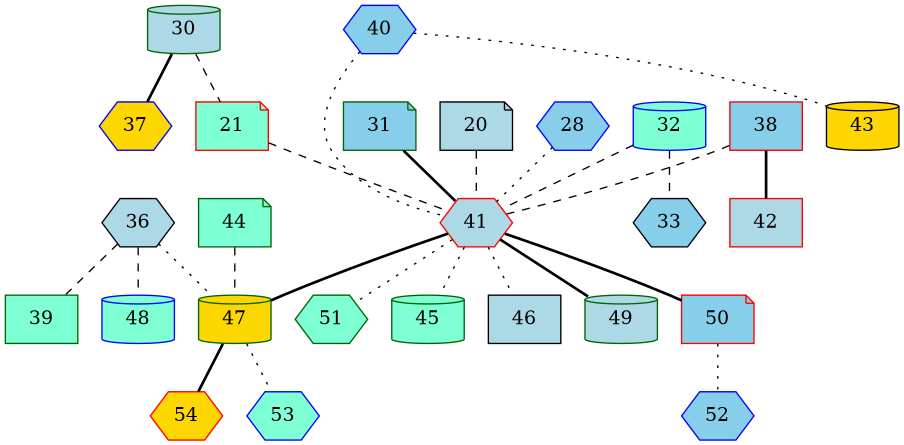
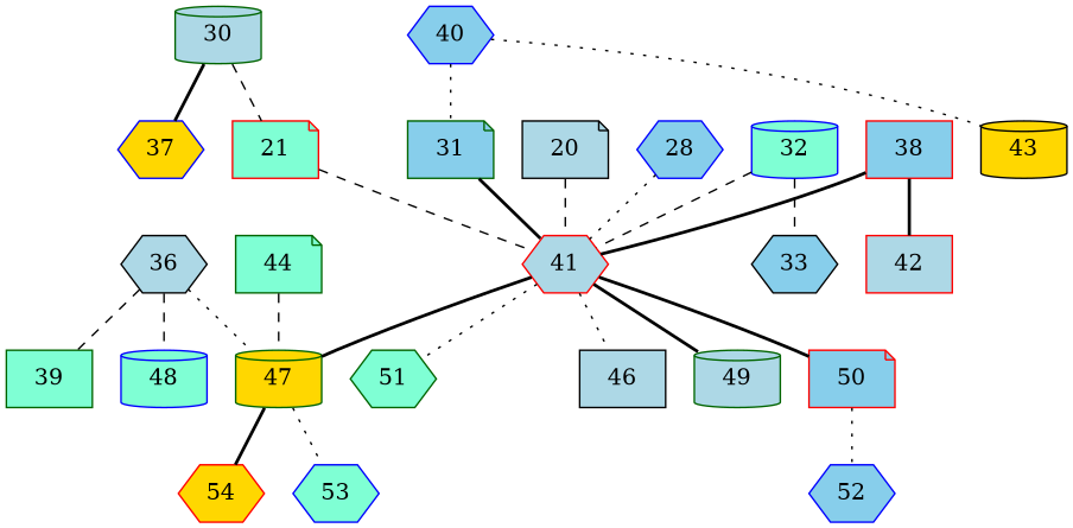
  graph {
    node [color=darkgreen fillcolor=aquamarine shape=hexagon style=filled]
    edge [style=dotted]
    41 [color=red fillcolor=lightblue super="+16+26+17+18"]
    47 [fillcolor=gold shape=cylinder super="+34+27+25"]
-   45 [shape=cylinder super="+12+14"]
    46 [color=black fillcolor=lightblue shape=box]
    49 [fillcolor=lightblue shape=cylinder]
    50 [color=red fillcolor=skyblue shape=note]
    51
    20 [color=black fillcolor=lightblue shape=note]
    21 [color=red shape=note]
    28 [color=blue fillcolor=skyblue]
    30 [fillcolor=lightblue shape=cylinder]
    37 [color=blue fillcolor=gold]
    31 [fillcolor=skyblue shape=note]
    32 [color=blue shape=cylinder super="+11+23"]
    33 [color=black fillcolor=skyblue]
    36 [color=black fillcolor=lightblue super="+35"]
    39 [shape=box]
    48 [color=blue shape=cylinder]
    53 [color=blue]
    54 [color=red fillcolor=gold]
    38 [color=red fillcolor=skyblue shape=box]
    42 [color=red fillcolor=lightblue shape=box]
    40 [color=blue fillcolor=skyblue]
    43 [color=black fillcolor=gold shape=cylinder]
    52 [color=blue fillcolor=skyblue]
    44 [shape=note]
    41 -- 47 [style=bold]
-   41 -- 45
    41 -- 46
    41 -- 49 [style=bold]
    41 -- 50 [style=bold]
    41 -- 51
    47 -- 53
    47 -- 54 [style=bold]
    50 -- 52
    20 -- 41 [style=dashed]
    21 -- 41 [style=dashed]
    28 -- 41
    30 -- 21 [style=dashed]
    30 -- 37 [style=bold]
    31 -- 41 [style=bold]
    32 -- 41 [style=dashed]
    32 -- 33 [style=dashed]
    36 -- 47
    36 -- 39 [style=dashed]
    36 -- 48 [style=dashed]
-   38 -- 41 [style=dashed]
+   38 -- 41 [style=bold]
    38 -- 42 [style=bold]
-   40 -- 41
+   40 -- 31
    40 -- 43
    44 -- 47 [style=dashed]
  }
